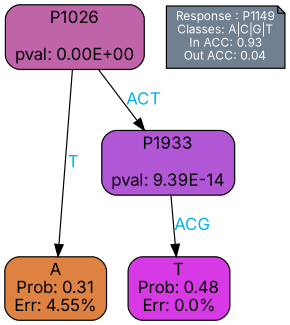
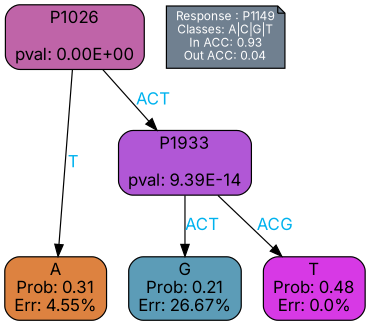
  digraph {
    fontname=Inter
    ranksep=equally
    splines=polylines
    node [color=black fontname=Inter shape=box style="filled, rounded"]
    edge [fontcolor=deepskyblue2 fontname=Inter]
+   n1 [fillcolor="#5c9cb7" label="G\nProb: 0.21\nErr: 26.67%"]
    n2 [fillcolor="#d739e5" label="T\nProb: 0.48\nErr: 0.0%"]
    n3 [fillcolor="#dd8240" label="A\nProb: 0.31\nErr: 4.55%"]
    n4 [align=left fillcolor=slategray fontcolor=white fontsize=10 label="Response : P1149\nClasses: A|C|G|T\nIn ACC: 0.93\nOut ACC: 0.04\n" shape=note style=filled]
    n5 [fillcolor="#bf64a8" label="P1026\n\npval: 0.00E+00"]
    n6 [fillcolor="#b157d6" label="P1933\n\npval: 9.39E-14"]
    subgraph sub_1 {
      rank=same
+     n1
      n2
      n3
    }
    subgraph sub_2 {
      rank=same
      n4
      n5
    }
    n5 -> n3 [label=T]
    n5 -> n6 [label=ACT]
+   n6 -> n1 [label=ACT]
    n6 -> n2 [label=ACG]
  }
